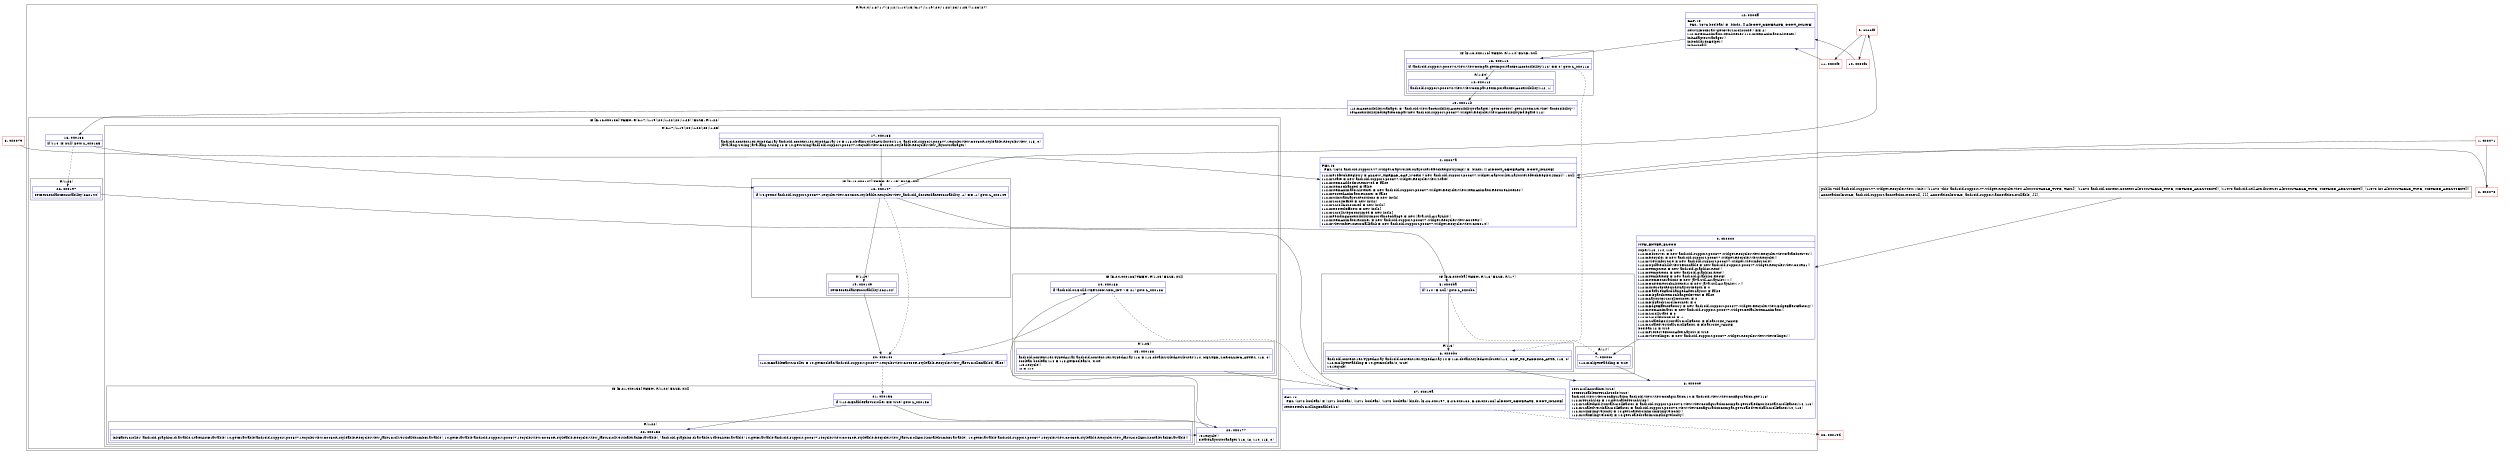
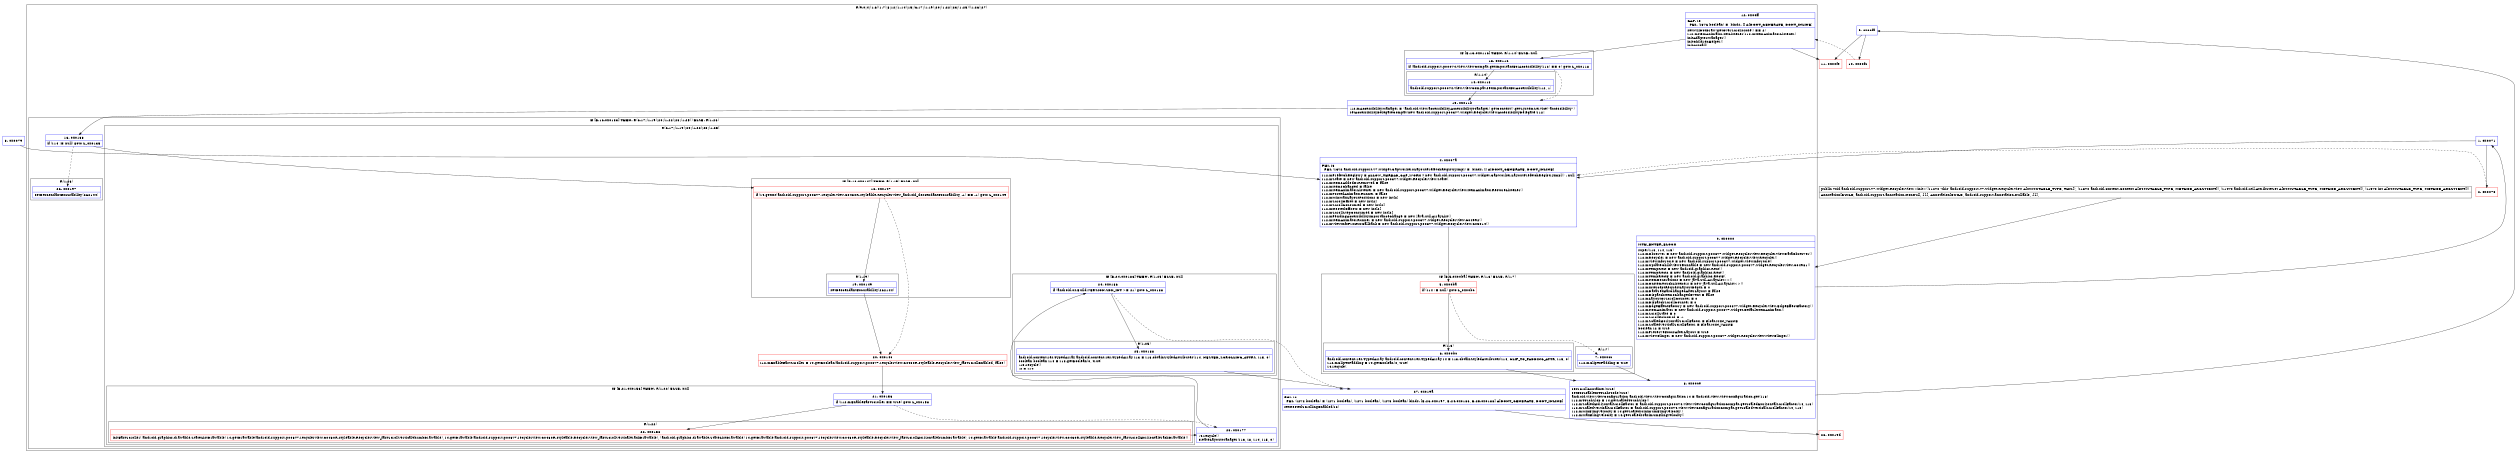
  digraph {
    node [color=blue shape=record]
    n1 [label="{6\:\ 0x00bc|android.content.res.TypedArray android.content.res.TypedArray r4 = r13.obtainStyledAttributes(r14, CLIP_TO_PADDING_ATTR, r15, 0)\lr12.mClipToPadding = r4.getBoolean(0, true)\lr4.recycle()\l}"]
    n2 [label="{7\:\ 0x00cc|r12.mClipToPadding = true\l}"]
-   n3 [label="{5\:\ 0x00ba|if (r14 != null) goto L_0x00bc\l}"]
+   n3 [color=red label="{5\:\ 0x00ba|if (r14 != null) goto L_0x00bc\l}"]
    n4 [label="{14\:\ 0x0118|android.support.p000v4.view.ViewCompat.setImportantForAccessibility(r12, 1)\l}"]
    n5 [label="{13\:\ 0x0116|if (android.support.p000v4.view.ViewCompat.getImportantForAccessibility(r12) == 0) goto L_0x0118\l}"]
    n6 [label="{19\:\ 0x0149|setDescendantFocusability(262144)\l}"]
-   n7 [label="{18\:\ 0x0147|if (r4.getInt(android.support.p003v7.recyclerview.C0430R.styleable.RecyclerView_android_descendantFocusability, \-1) == \-1) goto L_0x0149\l}"]
-   n8 [label="{22\:\ 0x0158|initFastScroller((android.graphics.drawable.StateListDrawable) r4.getDrawable(android.support.p003v7.recyclerview.C0430R.styleable.RecyclerView_fastScrollVerticalThumbDrawable), r4.getDrawable(android.support.p003v7.recyclerview.C0430R.styleable.RecyclerView_fastScrollVerticalTrackDrawable), (android.graphics.drawable.StateListDrawable) r4.getDrawable(android.support.p003v7.recyclerview.C0430R.styleable.RecyclerView_fastScrollHorizontalThumbDrawable), r4.getDrawable(android.support.p003v7.recyclerview.C0430R.styleable.RecyclerView_fastScrollHorizontalTrackDrawable))\l}"]
+   n7 [color=red label="{18\:\ 0x0147|if (r4.getInt(android.support.p003v7.recyclerview.C0430R.styleable.RecyclerView_android_descendantFocusability, \-1) == \-1) goto L_0x0149\l}"]
+   n8 [color=red label="{22\:\ 0x0158|initFastScroller((android.graphics.drawable.StateListDrawable) r4.getDrawable(android.support.p003v7.recyclerview.C0430R.styleable.RecyclerView_fastScrollVerticalThumbDrawable), r4.getDrawable(android.support.p003v7.recyclerview.C0430R.styleable.RecyclerView_fastScrollVerticalTrackDrawable), (android.graphics.drawable.StateListDrawable) r4.getDrawable(android.support.p003v7.recyclerview.C0430R.styleable.RecyclerView_fastScrollHorizontalThumbDrawable), r4.getDrawable(android.support.p003v7.recyclerview.C0430R.styleable.RecyclerView_fastScrollHorizontalTrackDrawable))\l}"]
    n9 [label="{21\:\ 0x0156|if (r12.mEnableFastScroller == true) goto L_0x0158\l}"]
    n10 [label="{25\:\ 0x0188|android.content.res.TypedArray android.content.res.TypedArray r13 = r13.obtainStyledAttributes(r14, NESTED_SCROLLING_ATTRS, r15, 0)\lboolean boolean r14 = r13.getBoolean(0, true)\lr13.recycle()\lr2 = r14\l}"]
    n11 [label="{24\:\ 0x0186|if (android.os.Build.VERSION.SDK_INT \>= 21) goto L_0x0188\l}"]
-   n12 [label="{17\:\ 0x0135|android.content.res.TypedArray android.content.res.TypedArray r4 = r13.obtainStyledAttributes(r14, android.support.p003v7.recyclerview.C0430R.styleable.RecyclerView, r15, 0)\ljava.lang.String java.lang.String r8 = r4.getString(android.support.p003v7.recyclerview.C0430R.styleable.RecyclerView_layoutManager)\l}"]
-   n13 [label="{20\:\ 0x014c|r12.mEnableFastScroller = r4.getBoolean(android.support.p003v7.recyclerview.C0430R.styleable.RecyclerView_fastScrollEnabled, false)\l}"]
+   n13 [color=red label="{20\:\ 0x014c|r12.mEnableFastScroller = r4.getBoolean(android.support.p003v7.recyclerview.C0430R.styleable.RecyclerView_fastScrollEnabled, false)\l}"]
    n14 [label="{23\:\ 0x0177|r4.recycle()\lcreateLayoutManager(r13, r8, r14, r15, 0)\l}"]
    n15 [label="{26\:\ 0x0197|setDescendantFocusability(262144)\l}"]
    n16 [label="{16\:\ 0x0133|if (r14 != null) goto L_0x0135\l}"]
    n17 [label="{0\:\ 0x0000|MTH_ENTER_BLOCK\l|super(r13, r14, r15)\lr12.mObserver = new android.support.p003v7.widget.RecyclerView.RecyclerViewDataObserver()\lr12.mRecycler = new android.support.p003v7.widget.RecyclerView.Recycler()\lr12.mViewInfoStore = new android.support.p003v7.widget.ViewInfoStore()\lr12.mUpdateChildViewsRunnable = new android.support.p003v7.widget.RecyclerView.C04981()\lr12.mTempRect = new android.graphics.Rect()\lr12.mTempRect2 = new android.graphics.Rect()\lr12.mTempRectF = new android.graphics.RectF()\lr12.mItemDecorations = new java.util.ArrayList\<\>()\lr12.mOnItemTouchListeners = new java.util.ArrayList\<\>()\lr12.mInterceptRequestLayoutDepth = 0\lr12.mDataSetHasChangedAfterLayout = false\lr12.mDispatchItemsChangedEvent = false\lr12.mLayoutOrScrollCounter = 0\lr12.mDispatchScrollCounter = 0\lr12.mEdgeEffectFactory = new android.support.p003v7.widget.RecyclerView.EdgeEffectFactory()\lr12.mItemAnimator = new android.support.p003v7.widget.DefaultItemAnimator()\lr12.mScrollState = 0\lr12.mScrollPointerId = \-1\lr12.mScaledHorizontalScrollFactor = Float.MIN_VALUE\lr12.mScaledVerticalScrollFactor = Float.MIN_VALUE\lboolean r2 = true\lr12.mPreserveFocusAfterLayout = true\lr12.mViewFlinger = new android.support.p003v7.widget.RecyclerView.ViewFlinger()\l}"]
    n18 [label="{4\:\ 0x007a|PHI: r3 \l  PHI: (r3v2 android.support.v7.widget.GapWorker$LayoutPrefetchRegistryImpl) =  binds: [] A[DONT_GENERATE, DONT_INLINE]\l|r12.mPrefetchRegistry = ALLOW_THREAD_GAP_WORK ? new android.support.p003v7.widget.GapWorker.LayoutPrefetchRegistryImpl() : null\lr12.mState = new android.support.p003v7.widget.RecyclerView.State()\lr12.mItemsAddedOrRemoved = false\lr12.mItemsChanged = false\lr12.mItemAnimatorListener = new android.support.p003v7.widget.RecyclerView.ItemAnimatorRestoreListener()\lr12.mPostedAnimatorRunner = false\lr12.mMinMaxLayoutPositions = new int[2]\lr12.mScrollOffset = new int[2]\lr12.mScrollConsumed = new int[2]\lr12.mNestedOffsets = new int[2]\lr12.mScrollStepConsumed = new int[2]\lr12.mPendingAccessibilityImportanceChange = new java.util.ArrayList()\lr12.mItemAnimatorRunner = new android.support.p003v7.widget.RecyclerView.C04992()\lr12.mViewInfoProcessCallback = new android.support.p003v7.widget.RecyclerView.C05014()\l}"]
    n19 [label="{8\:\ 0x00ce|setScrollContainer(true)\lsetFocusableInTouchMode(true)\landroid.view.ViewConfiguration android.view.ViewConfiguration r4 = android.view.ViewConfiguration.get(r13)\lr12.mTouchSlop = r4.getScaledTouchSlop()\lr12.mScaledHorizontalScrollFactor = android.support.p000v4.view.ViewConfigurationCompat.getScaledHorizontalScrollFactor(r4, r13)\lr12.mScaledVerticalScrollFactor = android.support.p000v4.view.ViewConfigurationCompat.getScaledVerticalScrollFactor(r4, r13)\lr12.mMinFlingVelocity = r4.getScaledMinimumFlingVelocity()\lr12.mMaxFlingVelocity = r4.getScaledMaximumFlingVelocity()\l}"]
    n20 [label="{12\:\ 0x00ff|GAP: r3 \l  PHI: (r3v6 boolean) =  binds: [] A[DONT_GENERATE, DONT_INLINE]\l|setWillNotDraw(getOverScrollMode() == 2)\lr12.mItemAnimator.setListener(r12.mItemAnimatorListener)\linitAdapterManager()\linitChildrenHelper()\linitAutofill()\l}"]
    n21 [label="{15\:\ 0x011b|r12.mAccessibilityManager = (android.view.accessibility.AccessibilityManager) getContext().getSystemService(\"accessibility\")\lsetAccessibilityDelegateCompat(new android.support.p003v7.widget.RecyclerViewAccessibilityDelegate(r12))\l}"]
    n22 [label="{27\:\ 0x019a|PHI: r2 \l  PHI: (r2v2 boolean) = (r2v1 boolean), (r2v1 boolean), (r2v3 boolean) binds: [B:26:0x0197, B:24:0x0186, B:25:0x0188] A[DONT_GENERATE, DONT_INLINE]\l|setNestedScrollingEnabled(r2)\l}"]
-   n23 [color=red label="{1\:\ 0x0071}"]
-   n24 [color=red label="{9\:\ 0x00fa}"]
+   n23 [label="{1\:\ 0x0071}"]
+   n24 [label="{9\:\ 0x00fa}"]
    n25 [color=red label="{28\:\ 0x019d}"]
    n26 [color=red label="{2\:\ 0x0073}"]
    n27 [color=red label="{10\:\ 0x00fc}"]
    n28 [color=red label="{11\:\ 0x00fe}"]
-   n29 [color=red label="{3\:\ 0x0079}"]
+   n29 [label="{3\:\ 0x0079}"]
    n30 [label="{public void android.support.v7.widget.RecyclerView.\<init\>((r12v0 'this' android.support.v7.widget.RecyclerView A[IMMUTABLE_TYPE, THIS]), (r13v0 android.content.Context A[IMMUTABLE_TYPE, METHOD_ARGUMENT]), (r14v0 android.util.AttributeSet A[IMMUTABLE_TYPE, METHOD_ARGUMENT]), (r15v0 int A[IMMUTABLE_TYPE, METHOD_ARGUMENT]))  | Annotation[BUILD, android.support.annotation.NonNull, \{\}], Annotation[BUILD, android.support.annotation.Nullable, \{\}], \l}" color=""]
    subgraph cluster_1 {
      label="R(9:0|4|(1:6)(1:7)|8|12|(1:14)|15|(6:17|(1:19)|20|(1:22)|23|(1:25))(1:26)|27)"
      n17
      n18
      n19
      n20
      n21
      n22
      subgraph cluster_2 {
        label="IF [B:5:0x00ba] THEN: R(1:6) ELSE: R(1:7)"
        n3
        subgraph cluster_3 {
          label="R(1:6)"
          n1
        }
        subgraph cluster_4 {
          label="R(1:7)"
          n2
        }
      }
      subgraph cluster_5 {
        label="IF [B:13:0x0116] THEN: R(1:14) ELSE: null"
        n5
        subgraph cluster_6 {
-         label="R(1:54)"
+         label="R(1:14)"
          n4
        }
      }
      subgraph cluster_7 {
        label="IF [B:16:0x0133] THEN: R(6:17|(1:19)|20|(1:22)|23|(1:25)) ELSE: R(1:26)"
        n16
        subgraph cluster_8 {
          label="R(6:17|(1:19)|20|(1:22)|23|(1:25))"
-         n12
          n13
          n14
          subgraph cluster_9 {
            label="IF [B:18:0x0147] THEN: R(1:19) ELSE: null"
            n7
            subgraph cluster_10 {
              label="R(1:19)"
              n6
            }
          }
          subgraph cluster_11 {
            label="IF [B:21:0x0156] THEN: R(1:22) ELSE: null"
            n9
            subgraph cluster_12 {
              label="R(1:22)"
              n8
            }
          }
          subgraph cluster_13 {
            label="IF [B:24:0x0186] THEN: R(1:25) ELSE: null"
            n11
            subgraph cluster_14 {
              label="R(1:25)"
              n10
            }
          }
        }
        subgraph cluster_15 {
          label="R(1:26)"
          n15
        }
      }
    }
    n1 -> n19
    n2 -> n19
    n3 -> n1
    n3 -> n2 [style=dashed]
    n4 -> n21
    n5 -> n4
-   n5 -> n1 [style=dashed]
+   n5 -> n21 [style=dashed]
    n6 -> n13
    n7 -> n6
    n7 -> n13 [style=dashed]
    n8 -> n14
    n9 -> n8
-   n9 -> n14 [style=solid]
+   n9 -> n14 [style=dashed]
    n10 -> n22
-   n11 -> n13
+   n11 -> n10
    n11 -> n22 [style=dashed]
-   n12 -> n7
-   n13 -> n9 [style=dashed]
+   n13 -> n9
    n14 -> n11
-   n15 -> n22
    n16 -> n7
    n16 -> n15 [style=dashed]
-   n17 -> n2
-   n7 -> n3
-   n7 -> n24
+   n17 -> n23
+   n18 -> n3
+   n19 -> n24
    n20 -> n5
    n21 -> n16
-   n22 -> n25 [style=dashed]
+   n22 -> n25
    n23 -> n18
    n23 -> n26
    n24 -> n27
    n24 -> n28
-   n26 -> n18
-   n27 -> n20
-   n28 -> n20
+   n26 -> n18 [style=dashed]
+   n27 -> n20 [style=dashed]
+   n20 -> n28
    n29 -> n18
    n30 -> n17
  }
